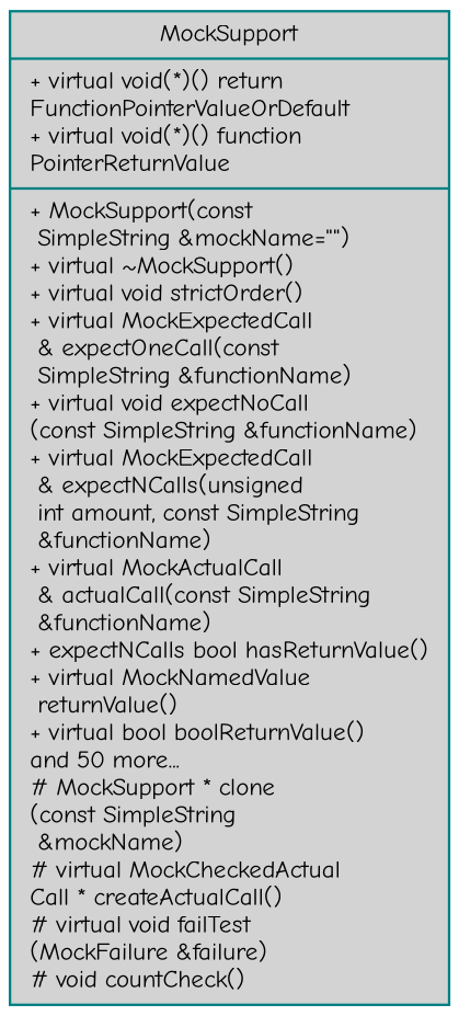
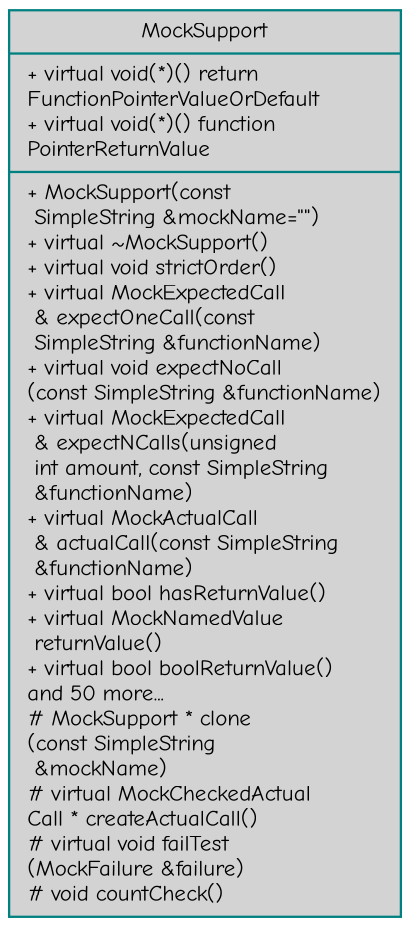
  digraph {
    fontname="Comic Neue"
-   n1 [color=teal fillcolor=lightgrey fontcolor=black fontname="Comic Neue" fontsize=10 height=0.2 label="{MockSupport\n|+ virtual void(*)() return\lFunctionPointerValueOrDefault\l+ virtual void(*)() function\lPointerReturnValue\l|+  MockSupport(const\l SimpleString &mockName=\"\")\l+ virtual ~MockSupport()\l+ virtual void strictOrder()\l+ virtual MockExpectedCall\l & expectOneCall(const\l SimpleString &functionName)\l+ virtual void expectNoCall\l(const SimpleString &functionName)\l+ virtual MockExpectedCall\l & expectNCalls(unsigned\l int amount, const SimpleString\l &functionName)\l+ virtual MockActualCall\l & actualCall(const SimpleString\l &functionName)\l+ expectNCalls bool hasReturnValue()\l+ virtual MockNamedValue\l returnValue()\l+ virtual bool boolReturnValue()\land 50 more...\l# MockSupport * clone\l(const SimpleString\l &mockName)\l# virtual MockCheckedActual\lCall * createActualCall()\l# virtual void failTest\l(MockFailure &failure)\l# void countCheck()\l}" shape=record style=filled width=0.4]
+   n1 [color=teal fillcolor=lightgrey fontcolor=black fontname="Comic Neue" fontsize=10 height=0.2 label="{MockSupport\n|+ virtual void(*)() return\lFunctionPointerValueOrDefault\l+ virtual void(*)() function\lPointerReturnValue\l|+  MockSupport(const\l SimpleString &mockName=\"\")\l+ virtual ~MockSupport()\l+ virtual void strictOrder()\l+ virtual MockExpectedCall\l & expectOneCall(const\l SimpleString &functionName)\l+ virtual void expectNoCall\l(const SimpleString &functionName)\l+ virtual MockExpectedCall\l & expectNCalls(unsigned\l int amount, const SimpleString\l &functionName)\l+ virtual MockActualCall\l & actualCall(const SimpleString\l &functionName)\l+ virtual bool hasReturnValue()\l+ virtual MockNamedValue\l returnValue()\l+ virtual bool boolReturnValue()\land 50 more...\l# MockSupport * clone\l(const SimpleString\l &mockName)\l# virtual MockCheckedActual\lCall * createActualCall()\l# virtual void failTest\l(MockFailure &failure)\l# void countCheck()\l}" shape=record style=filled width=0.4]
  }
